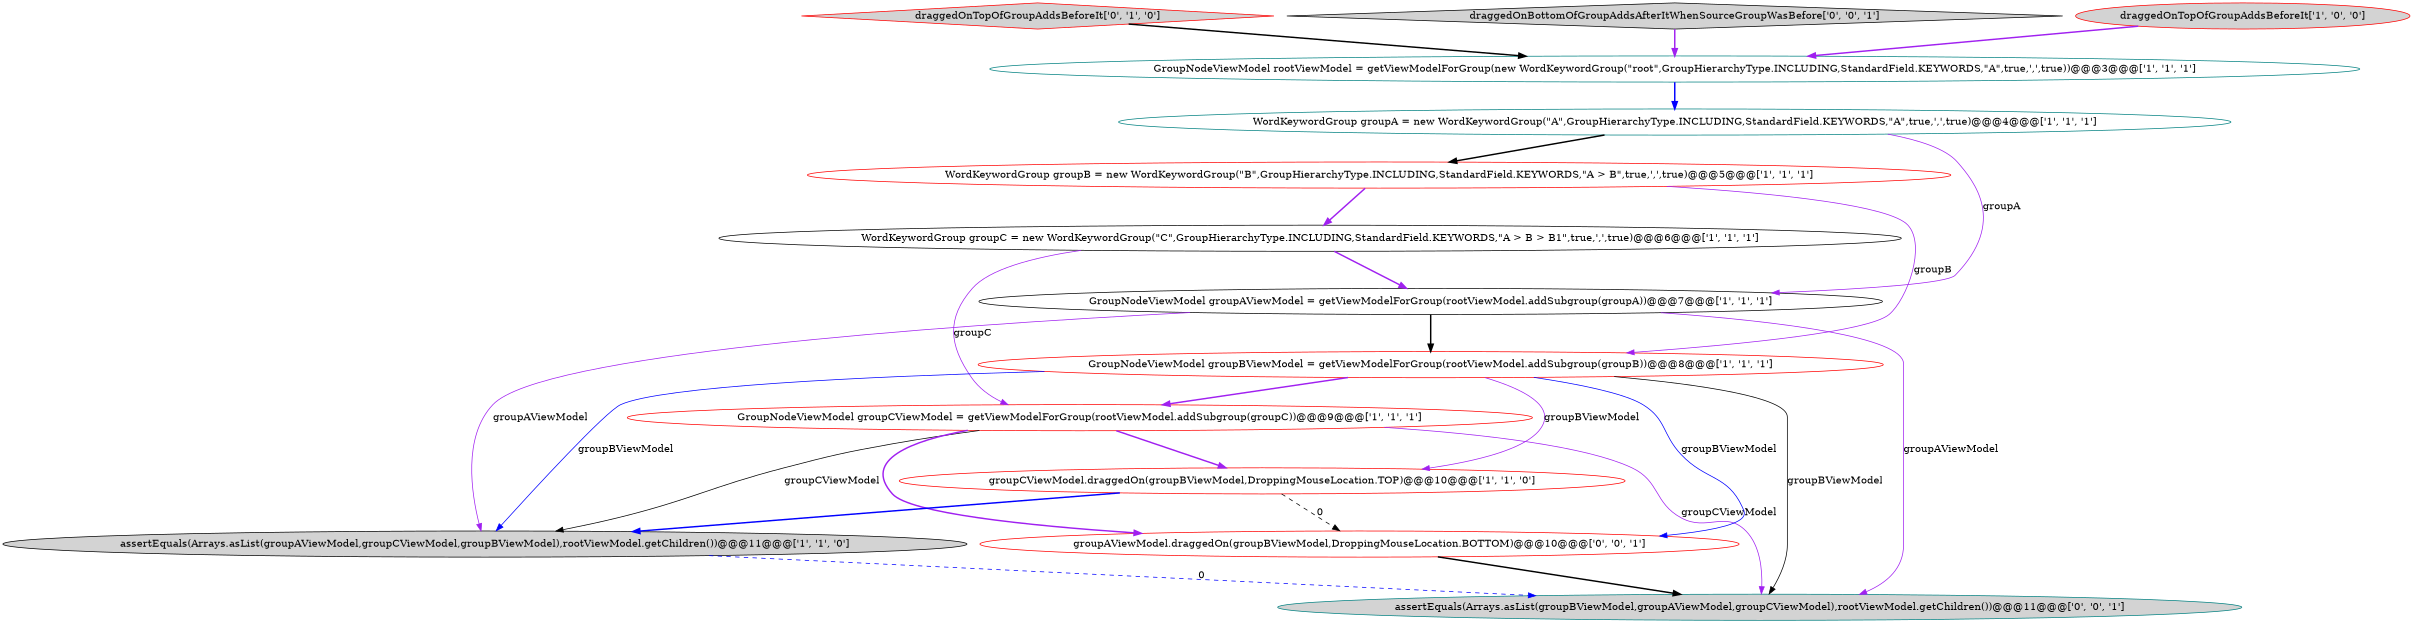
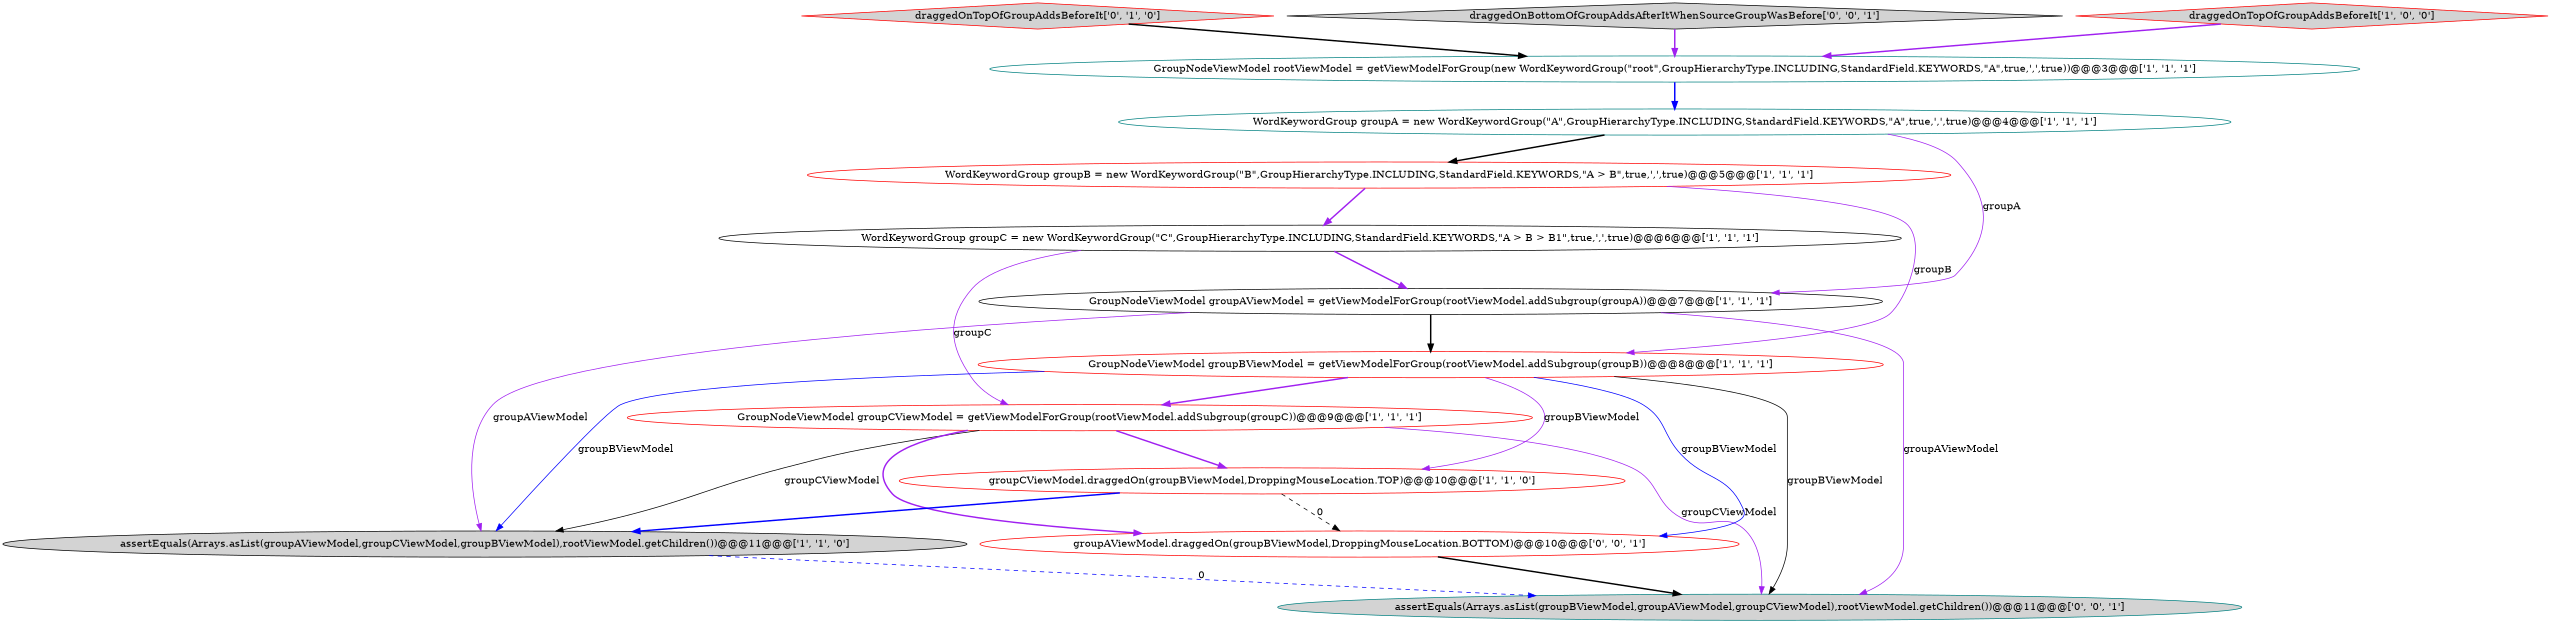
  digraph {
    node [fillcolor=white shape=ellipse style=filled color=red]
    edge [style=bold color=purple]
    n1 [label="WordKeywordGroup groupC = new WordKeywordGroup(\"C\",GroupHierarchyType.INCLUDING,StandardField.KEYWORDS,\"A > B > B1\",true,',',true)@@@6@@@['1', '1', '1']" color=black]
    n2 [label="GroupNodeViewModel groupCViewModel = getViewModelForGroup(rootViewModel.addSubgroup(groupC))@@@9@@@['1', '1', '1']"]
    n3 [label="GroupNodeViewModel groupAViewModel = getViewModelForGroup(rootViewModel.addSubgroup(groupA))@@@7@@@['1', '1', '1']" color=black]
    n4 [label="WordKeywordGroup groupB = new WordKeywordGroup(\"B\",GroupHierarchyType.INCLUDING,StandardField.KEYWORDS,\"A > B\",true,',',true)@@@5@@@['1', '1', '1']"]
    n5 [label="GroupNodeViewModel groupBViewModel = getViewModelForGroup(rootViewModel.addSubgroup(groupB))@@@8@@@['1', '1', '1']"]
    n6 [label="groupCViewModel.draggedOn(groupBViewModel,DroppingMouseLocation.TOP)@@@10@@@['1', '1', '0']"]
    n7 [fillcolor=lightgray label="assertEquals(Arrays.asList(groupAViewModel,groupCViewModel,groupBViewModel),rootViewModel.getChildren())@@@11@@@['1', '1', '0']" color=black]
    n8 [label="groupAViewModel.draggedOn(groupBViewModel,DroppingMouseLocation.BOTTOM)@@@10@@@['0', '0', '1']"]
    n9 [fillcolor=lightgray label="draggedOnTopOfGroupAddsBeforeIt['0', '1', '0']" shape=diamond]
    n10 [label="GroupNodeViewModel rootViewModel = getViewModelForGroup(new WordKeywordGroup(\"root\",GroupHierarchyType.INCLUDING,StandardField.KEYWORDS,\"A\",true,',',true))@@@3@@@['1', '1', '1']" color=teal]
    n11 [fillcolor=lightgray label="assertEquals(Arrays.asList(groupBViewModel,groupAViewModel,groupCViewModel),rootViewModel.getChildren())@@@11@@@['0', '0', '1']" color=teal]
    n12 [fillcolor=lightgray label="draggedOnBottomOfGroupAddsAfterItWhenSourceGroupWasBefore['0', '0', '1']" shape=diamond color=black]
-   n13 [fillcolor=lightgray label="draggedOnTopOfGroupAddsBeforeIt['1', '0', '0']"]
+   n13 [fillcolor=lightgray label="draggedOnTopOfGroupAddsBeforeIt['1', '0', '0']" shape=diamond]
    n14 [label="WordKeywordGroup groupA = new WordKeywordGroup(\"A\",GroupHierarchyType.INCLUDING,StandardField.KEYWORDS,\"A\",true,',',true)@@@4@@@['1', '1', '1']" color=teal]
    n1 -> n2 [label=groupC style=solid]
    n1 -> n3
    n2 -> n6
    n2 -> n7 [label=groupCViewModel style=solid color=black]
    n2 -> n8
    n2 -> n11 [label=groupCViewModel style=solid]
    n3 -> n5 [color=black]
    n3 -> n7 [label=groupAViewModel style=solid]
    n3 -> n11 [label=groupAViewModel style=solid]
    n4 -> n1
    n4 -> n5 [label=groupB style=solid]
    n5 -> n2
    n5 -> n6 [label=groupBViewModel style=solid]
    n5 -> n7 [label=groupBViewModel style=solid color=blue]
    n5 -> n8 [label=groupBViewModel style=solid color=blue]
    n5 -> n11 [label=groupBViewModel style=solid color=black]
    n6 -> n7 [color=blue]
    n6 -> n8 [label=0 style=dashed color=black]
    n7 -> n11 [label=0 style=dashed color=blue]
    n8 -> n11 [color=black]
    n9 -> n10 [color=black]
    n10 -> n14 [color=blue]
    n12 -> n10
    n13 -> n10
    n14 -> n3 [label=groupA style=solid]
    n14 -> n4 [color=black]
  }
